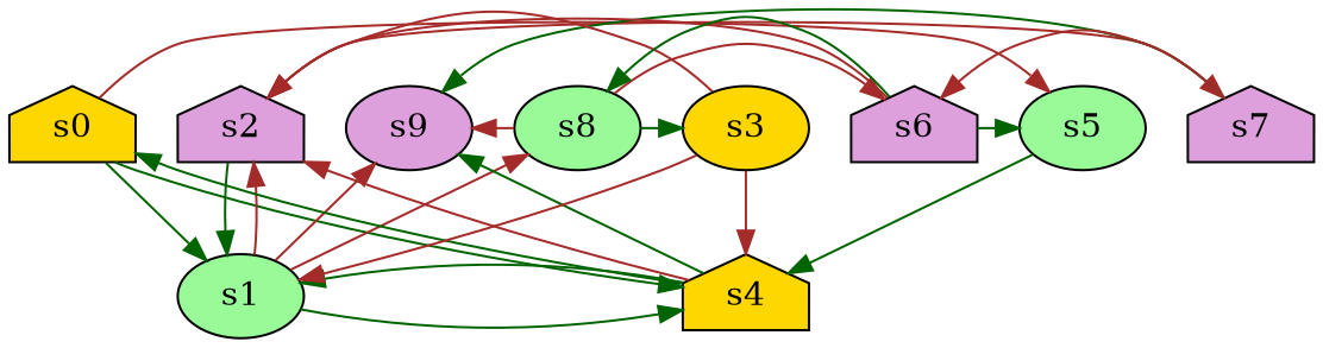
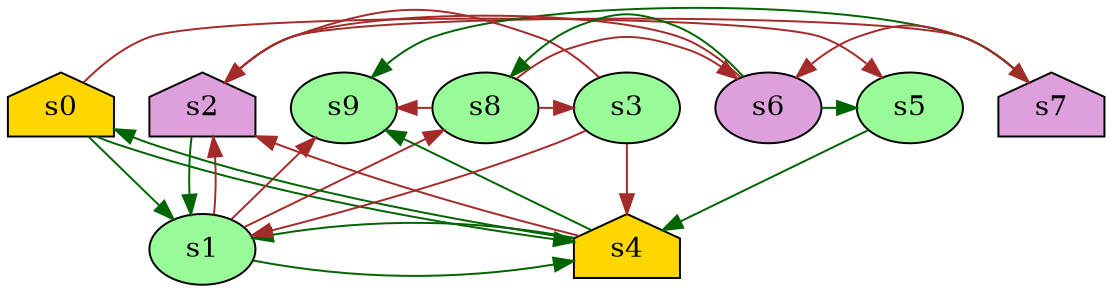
  digraph {
    node [fillcolor=plum player=1 shape=ellipse style=filled]
    edge [color=brown]
    s0 [fillcolor=gold shape=house]
    s1 [fillcolor=palegreen player=0]
    s4 [fillcolor=gold player=0 shape=house]
    s5 [fillcolor=palegreen]
    s2 [shape=house]
    s8 [fillcolor=palegreen]
-   s9
+   s9 [fillcolor=palegreen]
    s7 [player=0 shape=house]
-   s3 [fillcolor=gold player=0]
-   s6 [player=0 shape=house]
+   s3 [fillcolor=palegreen player=0]
+   s6 [player=0]
    s0 -> s1 [color=darkgreen constraint="time % 4 == 3 && time % 4 == 0"]
    s0 -> s4 [color=darkgreen constraint="!(time % 4 == 1)"]
    s0 -> s5 [constraint="time % 3 == 2 || time % 5 == 0"]
    s1 -> s4 [color=darkgreen constraint="time % 4 == 1"]
    s1 -> s2 [constraint="!(time % 3 == 0)"]
    s1 -> s8 [constraint="!(time % 3 == 2)"]
    s1 -> s9 [constraint="time == 5 || time == 19"]
    s4 -> s0 [color=darkgreen constraint="!(time % 5 == 1)"]
    s4 -> s1 [color=darkgreen constraint="time % 8 == 1"]
    s4 -> s2 [constraint="time == 3"]
    s4 -> s9 [color=darkgreen constraint="time % 4 == 2 && time % 5 == 2"]
    s5 -> s4 [color=darkgreen constraint="time % 3 == 0 || time % 4 == 0"]
    s2 -> s1 [color=darkgreen]
    s2 -> s7 [constraint="time == 10 || time == 13 || time == 14"]
    s8 -> s9 [constraint="!(time % 2 == 1)"]
-   s8 -> s3 [color=darkgreen constraint="time == 8 || time == 11"]
+   s8 -> s3 [constraint="time == 8 || time == 11"]
    s8 -> s6 [constraint="time == 4 || time == 9 || time == 18 || time == 25"]
    s7 -> s9 [color=darkgreen constraint="time % 2 == 0 && time % 4 == 1"]
    s7 -> s6 [constraint="time == 9 || time == 11"]
    s3 -> s1 [constraint="time % 3 == 1 || time % 5 == 4"]
    s3 -> s4
    s3 -> s2 [constraint="time % 2 == 1 || time % 3 == 1"]
    s6 -> s5 [color=darkgreen constraint="time % 4 == 3"]
    s6 -> s2 [constraint="time == 0 || time == 1 || time == 5 || time == 6 || time == 16"]
    s6 -> s8 [color=darkgreen constraint="time % 2 == 1 && time % 5 == 2"]
  }
